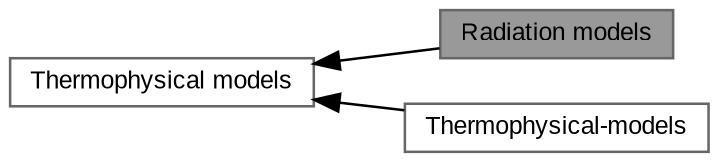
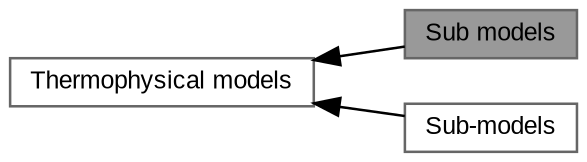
  digraph {
    fontname="Liberation Sans"
    rankdir=LR
    node [color=grey40 fillcolor=white fontname="Liberation Sans" fontsize=10 shape=box style=filled]
    edge [dir=back fontname="Liberation Sans" fontsize=10 labelfontname=Helvetica labelfontsize=10 shape=plaintext style=solid]
-   n1 [color=gray40 fillcolor=grey60 fontcolor=black height=0.2 label="Radiation models" width=0.4]
-   n2 [height=0.2 label="Thermophysical-models" width=0.4]
+   n1 [color=gray40 fillcolor=grey60 fontcolor=black height=0.2 label="Sub models" width=0.4]
+   n2 [height=0.2 label="Sub-models" width=0.4]
    n3 [height=0.2 label="Thermophysical models" width=0.4]
    n3 -> n1
    n3 -> n2
  }
